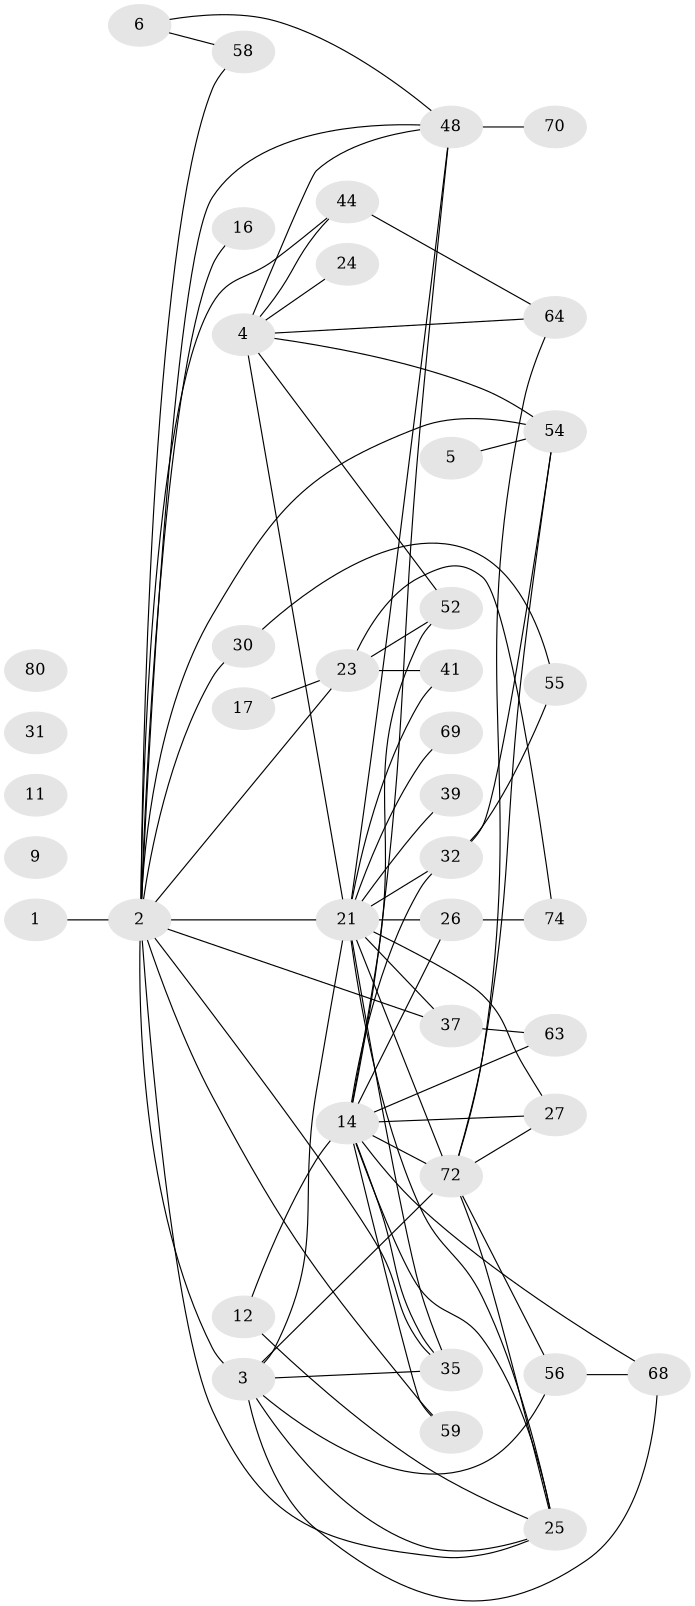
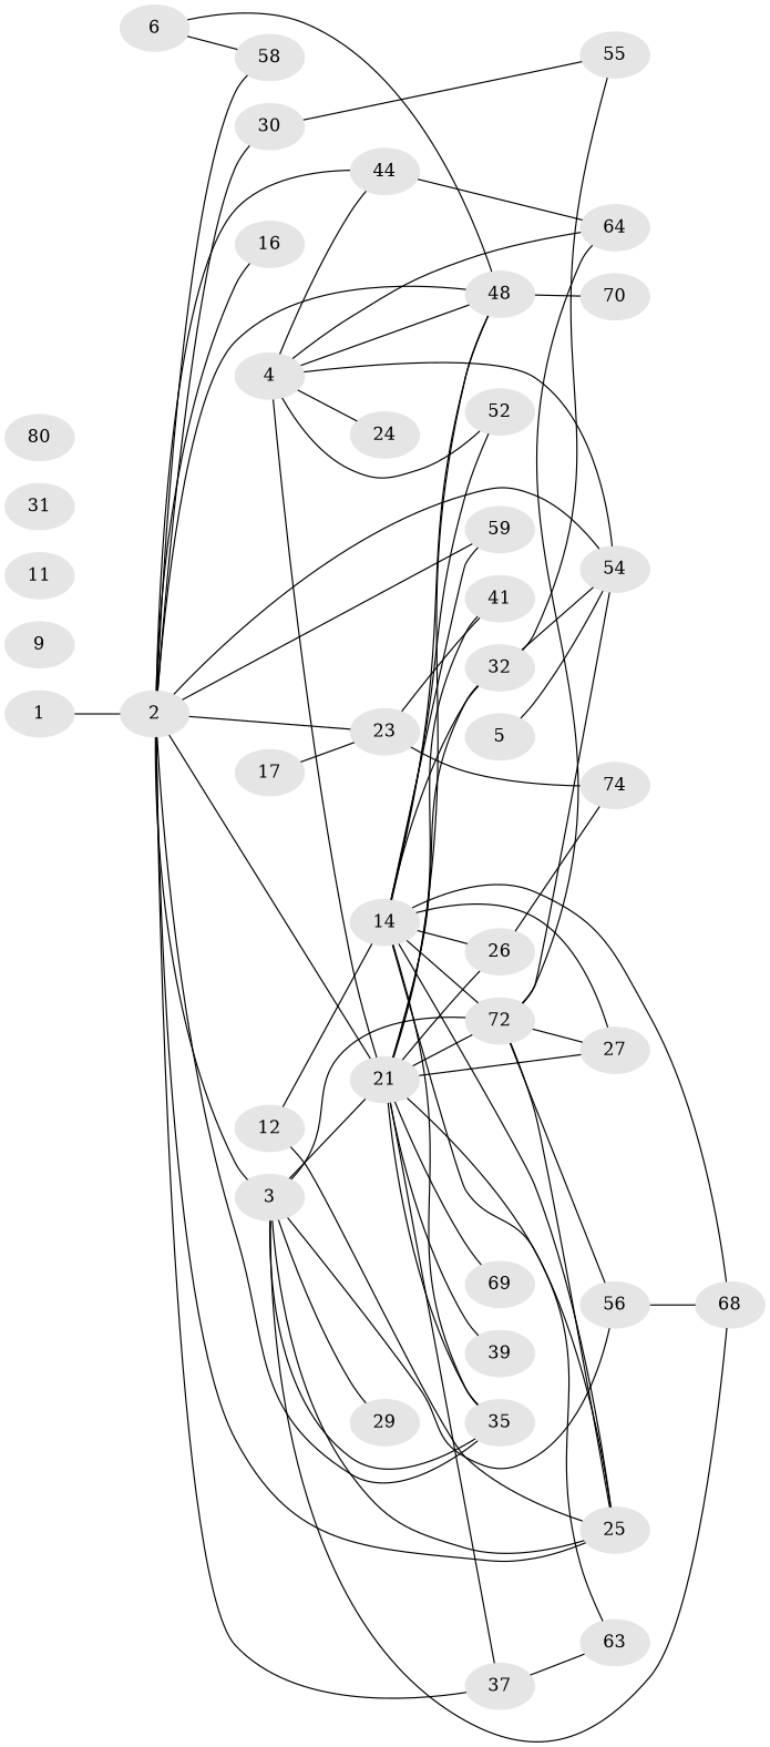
  graph {
    rankdir=LR
    node [color=gray90 style=filled]
    2 [super="+73+47+83+7+38"]
    3 [super="+28+81+53+51"]
    16
    21 [super="+79+40"]
    23 [super="+61"]
    25 [super="+76"]
    30
    35 [super="+62"]
    37
    n10 [label=48 super="+66"]
    44
    54
    58
    59
    1
    n16 [label=72 super="+50+45"]
+   29
    56 [super="+67"]
    68
    26 [super="+65"]
    27 [super="+57"]
    32 [super="+33"]
    39 [super="+60"]
    41 [super="+46"]
    69
    52
    74
    55
    63
    70
    64
    4 [super="+10+34+19"]
    24 [super="+71"]
    5
    14 [super="+18"]
    6
    9
    11
    12
    17 [super="+75"]
    31
    80
    2 -- 3 [weight=4]
    2 -- 16
    2 -- 21
    2 -- 23
    2 -- 25 [weight=2]
    2 -- 30 [weight=2]
    2 -- 35 [weight=2]
    2 -- 37
    2 -- n10 [weight=2]
    2 -- 44
    2 -- 54 [weight=2]
    2 -- 58
    2 -- 59
    3 -- 21
    3 -- 25
    3 -- 35
    3 -- n16
+   3 -- 29
    3 -- 56
    3 -- 68
    21 -- 25
    21 -- 35
    21 -- 37
    21 -- n10
    21 -- n16
    21 -- 26 [weight=2]
    21 -- 27 [weight=2]
    21 -- 32
    21 -- 39
    21 -- 41
    21 -- 69
    23 -- 41
-   23 -- 52
    23 -- 74
    30 -- 55
    37 -- 63
    n10 -- 70
    44 -- 64
    1 -- 2
    n16 -- 25 [weight=2]
    n16 -- 54
    n16 -- 56
    n16 -- 27
    n16 -- 64
    56 -- 68
    26 -- 74
    32 -- 54
    32 -- 55
    4 -- 21
    4 -- n10
    4 -- 44
    4 -- 54
    4 -- 52
    4 -- 64
    4 -- 24
    5 -- 54
    14 -- 25
    14 -- 35
    14 -- n10
    14 -- 59
    14 -- n16
    14 -- 68
    14 -- 26
    14 -- 27
    14 -- 32
    14 -- 52
    14 -- 63
    6 -- n10
    6 -- 58
    12 -- 25 [weight=2]
    12 -- 14
    17 -- 23
  }
